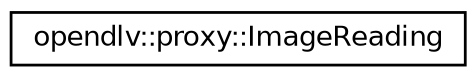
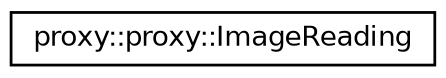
  digraph {
    rankdir=LR
-   n1 [color=black fillcolor=white fontname=Helvetica fontsize=10 height=0.2 label="opendlv::proxy::ImageReading" shape=record style=filled width=0.4]
+   n1 [color=black fillcolor=white fontname=Helvetica fontsize=10 height=0.2 label="proxy::proxy::ImageReading" shape=record style=filled width=0.4]
  }
